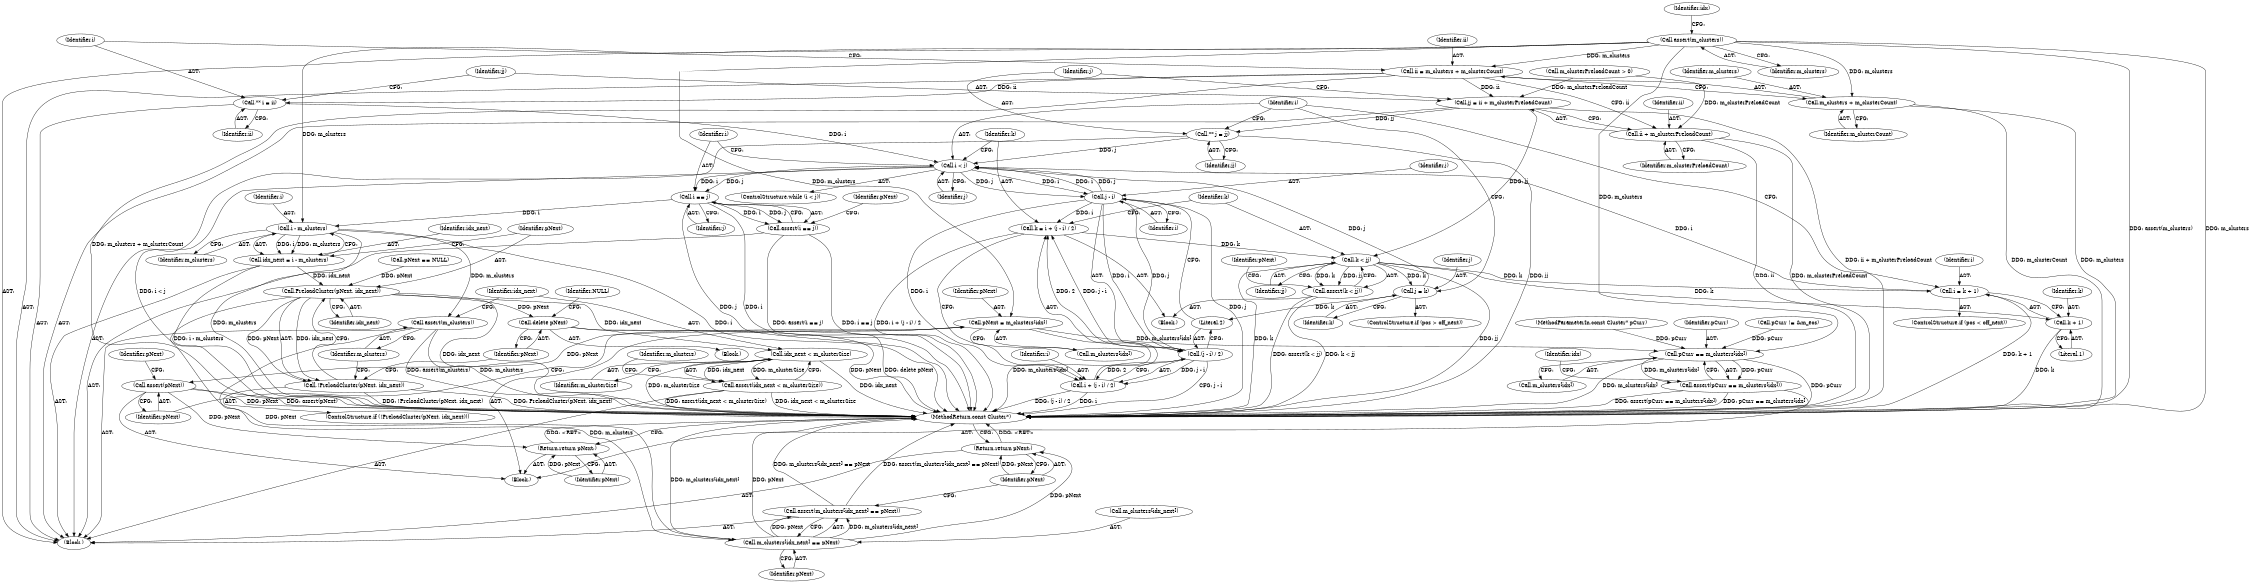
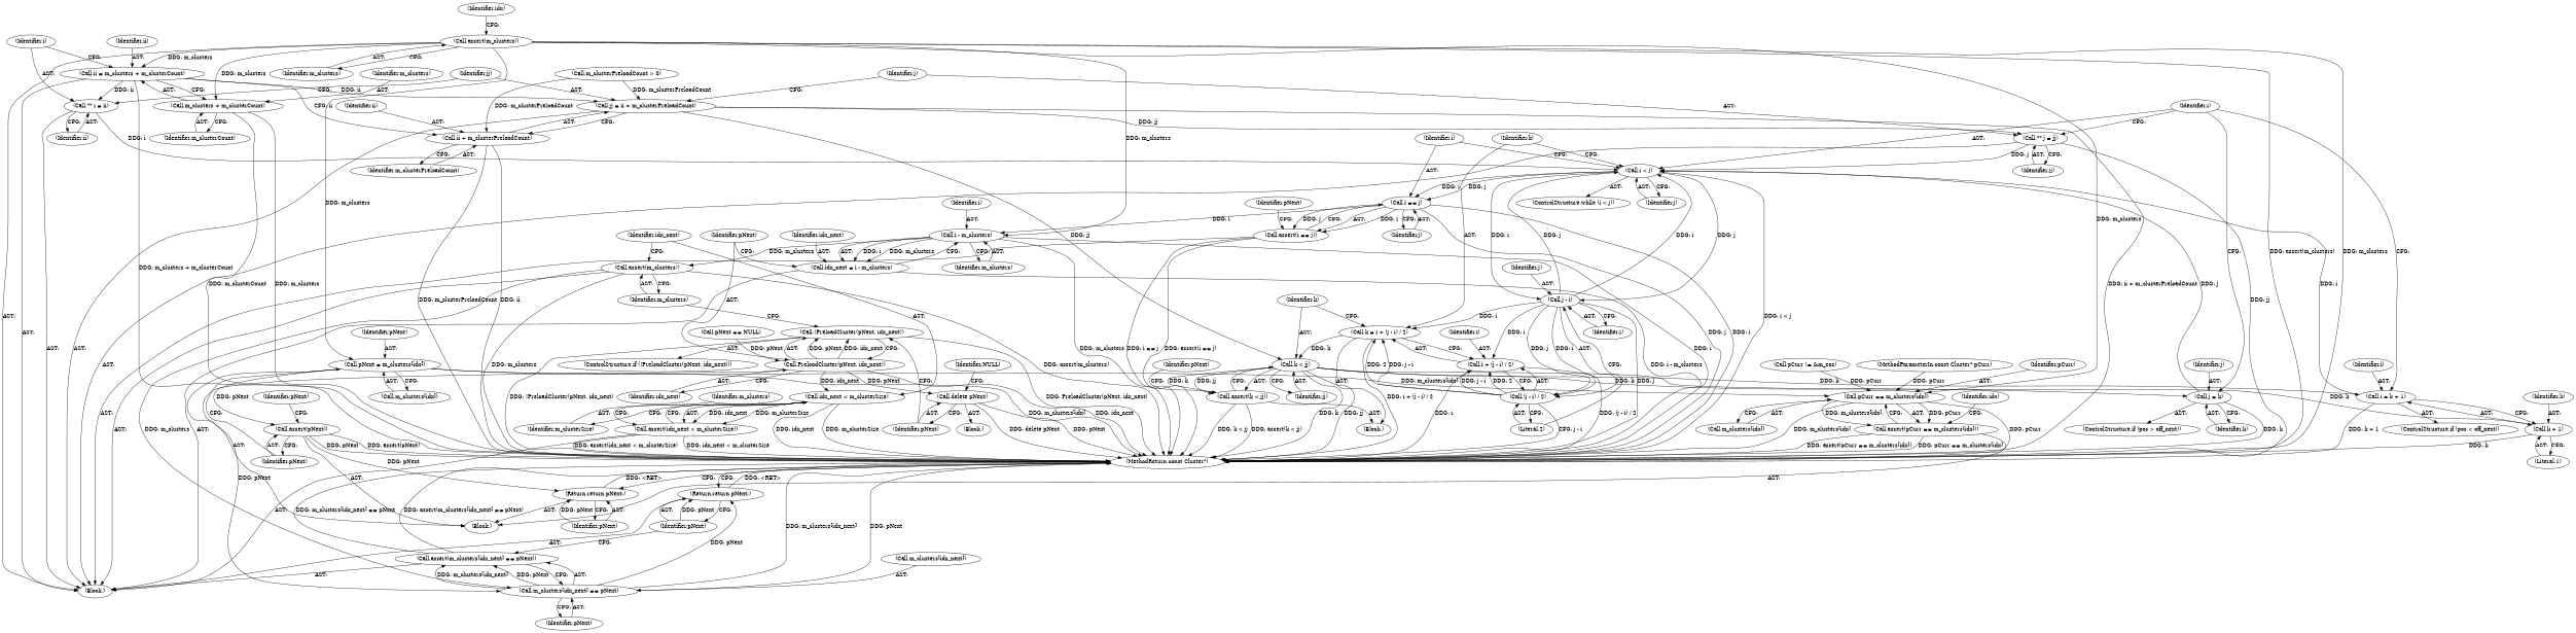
  digraph {
    n1 [label="(Call,assert(m_clusters))"]
    n2 [label="(Call,pCurr == m_clusters[idx])"]
    n3 [label="(Call,pNext = m_clusters[idx])"]
    n4 [label="(Call,ii = m_clusters + m_clusterCount)"]
    n5 [label="(Call,i - m_clusters)"]
    n6 [label="(Call,m_clusters + m_clusterCount)"]
    n7 [label="(MethodReturn,const Cluster*)"]
    n8 [label="(Block,)"]
    n9 [label="(Identifier,m_clusters)"]
    n10 [label="(Call,assert(pCurr == m_clusters[idx]))"]
    n11 [label="(Call,m_clusters[idx])"]
    n12 [label="(Block,)"]
    n13 [label="(Call,assert(pNext))"]
    n14 [label="(Call,m_clusters[idx])"]
    n15 [label="(Call,** i = ii)"]
    n16 [label="(Call,jj = ii + m_clusterPreloadCount)"]
    n17 [label="(Call,ii + m_clusterPreloadCount)"]
    n18 [label="(Call,idx_next = i - m_clusters)"]
    n19 [label="(Call,assert(m_clusters))"]
    n20 [label="(Identifier,m_clusters)"]
    n21 [label="(Identifier,m_clusterCount)"]
    n22 [label="(Return,return pNext;)"]
    n23 [label="(Return,return pNext;)"]
    n24 [label="(Identifier,pNext)"]
    n25 [label="(Identifier,pNext)"]
    n26 [label="(Call,i < j)"]
    n27 [label="(Identifier,ii)"]
    n28 [label="(Call,k < jj)"]
    n29 [label="(Call,** j = jj)"]
    n30 [label="(Identifier,m_clusterPreloadCount)"]
    n31 [label="(Call,j - i)"]
    n32 [label="(Call,i == j)"]
    n33 [label="(ControlStructure,while (i < j))"]
    n34 [label="(Identifier,j)"]
    n35 [label="(Call,k = i + (j - i) / 2)"]
    n36 [label="(Call,i + (j - i) / 2)"]
    n37 [label="(Call,(j - i) / 2)"]
    n38 [label="(Identifier,i)"]
    n39 [label="(Call,assert(i == j))"]
    n40 [label="(Identifier,j)"]
    n41 [label="(Block,)"]
    n42 [label="(Literal,2)"]
    n43 [label="(Call,assert(k < jj))"]
    n44 [label="(Call,i = k + 1)"]
    n45 [label="(Call,k + 1)"]
    n46 [label="(Call,j = k)"]
    n47 [label="(Identifier,jj)"]
    n48 [label="(ControlStructure,if (pos < off_next))"]
    n49 [label="(Literal,1)"]
    n50 [label="(Identifier,k)"]
    n51 [label="(ControlStructure,if (pos > off_next))"]
    n52 [label="(Call,PreloadCluster(pNext, idx_next))"]
    n53 [label="(Call,m_clusters[idx_next] == pNext)"]
    n54 [label="(Identifier,m_clusters)"]
    n55 [label="(Call,!PreloadCluster(pNext, idx_next))"]
    n56 [label="(Call,delete pNext)"]
    n57 [label="(Call,idx_next < m_clusterSize)"]
    n58 [label="(Identifier,idx_next)"]
    n59 [label="(ControlStructure,if (!PreloadCluster(pNext, idx_next)))"]
    n60 [label="(Block,)"]
    n61 [label="(Identifier,pNext)"]
    n62 [label="(Call,assert(idx_next < m_clusterSize))"]
    n63 [label="(Identifier,m_clusterSize)"]
    n64 [label="(Call,assert(m_clusters[idx_next] == pNext))"]
    n65 [label="(Identifier,pNext)"]
    n66 [label="(Identifier,pNext)"]
    n67 [label="(Identifier,jj)"]
    n68 [label="(Identifier,pNext)"]
    n69 [label="(Identifier,pNext)"]
    n70 [label="(Identifier,j)"]
    n71 [label="(Identifier,idx_next)"]
    n72 [label="(Call,pNext == NULL)"]
    n73 [label="(Identifier,ii)"]
    n74 [label="(Identifier,i)"]
    n75 [label="(Identifier,m_clusters)"]
    n76 [label="(Identifier,i)"]
    n77 [label="(Identifier,k)"]
    n78 [label="(Call,m_clusters[idx_next])"]
    n79 [label="(Identifier,ii)"]
    n80 [label="(Identifier,m_clusters)"]
    n81 [label="(Call,m_clusterPreloadCount > 0)"]
    n82 [label="(Identifier,i)"]
    n83 [label="(Identifier,NULL)"]
    n84 [label="(Identifier,i)"]
    n85 [label="(Identifier,pNext)"]
    n86 [label="(MethodParameterIn,const Cluster* pCurr)"]
    n87 [label="(Identifier,i)"]
    n88 [label="(Identifier,idx)"]
    n89 [label="(Identifier,i)"]
    n90 [label="(Identifier,jj)"]
    n91 [label="(Identifier,idx)"]
    n92 [label="(Identifier,j)"]
    n93 [label="(Identifier,pNext)"]
    n94 [label="(Identifier,pCurr)"]
    n95 [label="(Identifier,k)"]
    n96 [label="(Identifier,j)"]
    n97 [label="(Identifier,pNext)"]
    n98 [label="(Identifier,k)"]
    n99 [label="(Call,pCurr != &m_eos)"]
    n100 [label="(Identifier,idx_next)"]
    n1 -> n2 [label="DDG: m_clusters"]
    n1 -> n3 [label="DDG: m_clusters"]
    n1 -> n4 [label="DDG: m_clusters"]
    n1 -> n5 [label="DDG: m_clusters"]
    n1 -> n6 [label="DDG: m_clusters"]
    n1 -> n7 [label="DDG: assert(m_clusters)"]
    n1 -> n7 [label="DDG: m_clusters"]
    n1 -> n8 [label="AST: "]
    n1 -> n9 [label="CFG: "]
    n2 -> n7 [label="DDG: pCurr"]
    n2 -> n7 [label="DDG: m_clusters[idx]"]
    n2 -> n10 [label="AST: "]
    n2 -> n10 [label="DDG: pCurr"]
    n2 -> n10 [label="DDG: m_clusters[idx]"]
    n2 -> n11 [label="CFG: "]
    n3 -> n2 [label="DDG: m_clusters[idx]"]
    n3 -> n7 [label="DDG: m_clusters[idx]"]
    n3 -> n12 [label="AST: "]
    n3 -> n13 [label="DDG: pNext"]
    n3 -> n14 [label="CFG: "]
    n4 -> n6 [label="CFG: "]
    n4 -> n7 [label="DDG: m_clusters + m_clusterCount"]
    n4 -> n8 [label="AST: "]
    n4 -> n15 [label="DDG: ii"]
    n4 -> n16 [label="DDG: ii"]
    n4 -> n17 [label="CFG: ii"]
    n5 -> n7 [label="DDG: i"]
    n5 -> n7 [label="DDG: m_clusters"]
    n5 -> n18 [label="AST: "]
    n5 -> n18 [label="DDG: i"]
    n5 -> n18 [label="DDG: m_clusters"]
    n5 -> n19 [label="DDG: m_clusters"]
    n5 -> n20 [label="CFG: "]
    n6 -> n4 [label="AST: "]
    n6 -> n7 [label="DDG: m_clusterCount"]
    n6 -> n7 [label="DDG: m_clusters"]
    n6 -> n21 [label="CFG: "]
    n7 -> n22 [label="CFG: "]
    n7 -> n23 [label="CFG: "]
    n9 -> n1 [label="AST: "]
    n10 -> n2 [label="CFG: "]
    n10 -> n7 [label="DDG: assert(pCurr == m_clusters[idx])"]
    n10 -> n7 [label="DDG: pCurr == m_clusters[idx]"]
    n10 -> n12 [label="AST: "]
    n11 -> n2 [label="AST: "]
    n13 -> n7 [label="DDG: pNext"]
    n13 -> n7 [label="DDG: assert(pNext)"]
    n13 -> n12 [label="AST: "]
    n13 -> n22 [label="DDG: pNext"]
    n13 -> n24 [label="CFG: "]
    n14 -> n3 [label="AST: "]
    n15 -> n8 [label="AST: "]
    n15 -> n26 [label="DDG: i"]
    n15 -> n27 [label="CFG: "]
    n16 -> n7 [label="DDG: ii + m_clusterPreloadCount"]
    n16 -> n8 [label="AST: "]
    n16 -> n17 [label="CFG: "]
    n16 -> n28 [label="DDG: jj"]
    n16 -> n29 [label="DDG: jj"]
    n17 -> n7 [label="DDG: ii"]
    n17 -> n7 [label="DDG: m_clusterPreloadCount"]
    n17 -> n16 [label="AST: "]
    n17 -> n30 [label="CFG: "]
    n18 -> n5 [label="CFG: "]
    n18 -> n7 [label="DDG: i - m_clusters"]
    n18 -> n8 [label="AST: "]
-   n18 -> n52 [label="DDG: idx_next"]
    n19 -> n7 [label="DDG: m_clusters"]
    n19 -> n7 [label="DDG: assert(m_clusters)"]
    n19 -> n8 [label="AST: "]
    n19 -> n53 [label="DDG: m_clusters"]
    n19 -> n54 [label="CFG: "]
    n20 -> n5 [label="AST: "]
    n21 -> n6 [label="AST: "]
    n22 -> n7 [label="DDG: <RET>"]
    n22 -> n12 [label="AST: "]
    n22 -> n25 [label="CFG: "]
    n23 -> n7 [label="DDG: <RET>"]
    n23 -> n8 [label="AST: "]
    n23 -> n66 [label="CFG: "]
    n24 -> n3 [label="CFG: "]
    n24 -> n13 [label="AST: "]
    n25 -> n22 [label="AST: "]
    n25 -> n22 [label="DDG: pNext"]
    n26 -> n7 [label="DDG: i < j"]
    n26 -> n31 [label="DDG: j"]
    n26 -> n31 [label="DDG: i"]
    n26 -> n32 [label="DDG: i"]
    n26 -> n32 [label="DDG: j"]
    n26 -> n33 [label="AST: "]
    n26 -> n34 [label="CFG: "]
    n27 -> n15 [label="AST: "]
    n28 -> n7 [label="DDG: jj"]
    n28 -> n7 [label="DDG: k"]
    n28 -> n43 [label="AST: "]
    n28 -> n43 [label="DDG: k"]
    n28 -> n43 [label="DDG: jj"]
    n28 -> n44 [label="DDG: k"]
    n28 -> n45 [label="DDG: k"]
    n28 -> n46 [label="DDG: k"]
    n28 -> n47 [label="CFG: "]
    n29 -> n7 [label="DDG: jj"]
    n29 -> n8 [label="AST: "]
    n29 -> n26 [label="DDG: j"]
    n29 -> n67 [label="CFG: "]
    n30 -> n17 [label="AST: "]
    n31 -> n7 [label="DDG: j"]
    n31 -> n26 [label="DDG: i"]
    n31 -> n26 [label="DDG: j"]
    n31 -> n35 [label="DDG: i"]
    n31 -> n36 [label="DDG: i"]
    n31 -> n37 [label="AST: "]
    n31 -> n37 [label="DDG: j"]
    n31 -> n37 [label="DDG: i"]
    n31 -> n38 [label="CFG: "]
    n32 -> n5 [label="DDG: i"]
    n32 -> n7 [label="DDG: j"]
    n32 -> n7 [label="DDG: i"]
    n32 -> n39 [label="AST: "]
    n32 -> n39 [label="DDG: i"]
    n32 -> n39 [label="DDG: j"]
    n32 -> n40 [label="CFG: "]
    n34 -> n26 [label="AST: "]
    n35 -> n7 [label="DDG: i + (j - i) / 2"]
    n35 -> n28 [label="DDG: k"]
    n35 -> n36 [label="CFG: "]
    n35 -> n41 [label="AST: "]
    n36 -> n7 [label="DDG: (j - i) / 2"]
    n36 -> n7 [label="DDG: i"]
    n36 -> n35 [label="AST: "]
    n36 -> n37 [label="CFG: "]
    n37 -> n7 [label="CFG: j - i"]
    n37 -> n35 [label="DDG: j - i"]
    n37 -> n35 [label="DDG: 2"]
    n37 -> n36 [label="AST: "]
    n37 -> n36 [label="DDG: j - i"]
    n37 -> n36 [label="DDG: 2"]
    n37 -> n42 [label="CFG: "]
    n38 -> n31 [label="AST: "]
    n39 -> n7 [label="DDG: assert(i == j)"]
    n39 -> n7 [label="DDG: i == j"]
    n39 -> n8 [label="AST: "]
    n39 -> n32 [label="CFG: "]
    n40 -> n32 [label="AST: "]
    n42 -> n31 [label="CFG: "]
    n42 -> n37 [label="AST: "]
    n43 -> n7 [label="DDG: k < jj"]
    n43 -> n7 [label="DDG: assert(k < jj)"]
    n43 -> n28 [label="CFG: "]
    n43 -> n41 [label="AST: "]
    n44 -> n7 [label="DDG: k + 1"]
    n44 -> n26 [label="DDG: i"]
    n44 -> n45 [label="CFG: "]
    n44 -> n48 [label="AST: "]
    n45 -> n7 [label="DDG: k"]
    n45 -> n44 [label="AST: "]
    n45 -> n49 [label="CFG: "]
-   n46 -> n42 [label="DDG: k"]
+   n46 -> n7 [label="DDG: k"]
    n46 -> n26 [label="DDG: j"]
    n46 -> n50 [label="CFG: "]
    n46 -> n51 [label="AST: "]
    n47 -> n28 [label="AST: "]
    n49 -> n45 [label="AST: "]
    n50 -> n46 [label="AST: "]
    n52 -> n7 [label="DDG: idx_next"]
    n52 -> n53 [label="DDG: pNext"]
    n52 -> n55 [label="AST: "]
    n52 -> n55 [label="DDG: pNext"]
    n52 -> n55 [label="DDG: idx_next"]
    n52 -> n56 [label="DDG: pNext"]
    n52 -> n57 [label="DDG: idx_next"]
    n52 -> n58 [label="CFG: "]
    n53 -> n7 [label="DDG: m_clusters[idx_next]"]
    n53 -> n7 [label="DDG: pNext"]
    n53 -> n23 [label="DDG: pNext"]
    n53 -> n64 [label="AST: "]
    n53 -> n64 [label="DDG: m_clusters[idx_next]"]
    n53 -> n64 [label="DDG: pNext"]
    n53 -> n65 [label="CFG: "]
    n54 -> n19 [label="AST: "]
    n54 -> n55 [label="CFG: "]
    n55 -> n7 [label="DDG: PreloadCluster(pNext, idx_next)"]
    n55 -> n7 [label="DDG: !PreloadCluster(pNext, idx_next)"]
    n55 -> n52 [label="CFG: "]
    n55 -> n59 [label="AST: "]
    n56 -> n7 [label="DDG: delete pNext"]
    n56 -> n7 [label="DDG: pNext"]
    n56 -> n60 [label="AST: "]
    n56 -> n61 [label="CFG: "]
    n57 -> n7 [label="DDG: idx_next"]
    n57 -> n7 [label="DDG: m_clusterSize"]
    n57 -> n62 [label="AST: "]
    n57 -> n62 [label="DDG: idx_next"]
    n57 -> n62 [label="DDG: m_clusterSize"]
    n57 -> n63 [label="CFG: "]
    n58 -> n52 [label="AST: "]
    n61 -> n55 [label="CFG: "]
    n61 -> n56 [label="AST: "]
    n62 -> n7 [label="DDG: assert(idx_next < m_clusterSize)"]
    n62 -> n7 [label="DDG: idx_next < m_clusterSize"]
    n62 -> n8 [label="AST: "]
    n62 -> n57 [label="CFG: "]
    n63 -> n57 [label="AST: "]
    n64 -> n7 [label="DDG: m_clusters[idx_next] == pNext"]
    n64 -> n7 [label="DDG: assert(m_clusters[idx_next] == pNext)"]
    n64 -> n8 [label="AST: "]
    n64 -> n53 [label="CFG: "]
    n65 -> n53 [label="AST: "]
    n66 -> n23 [label="AST: "]
    n66 -> n23 [label="DDG: pNext"]
    n66 -> n64 [label="CFG: "]
    n67 -> n29 [label="AST: "]
    n68 -> n39 [label="CFG: "]
    n69 -> n13 [label="CFG: "]
    n70 -> n16 [label="CFG: "]
    n70 -> n29 [label="AST: "]
    n71 -> n19 [label="CFG: "]
    n71 -> n57 [label="AST: "]
    n72 -> n52 [label="DDG: pNext"]
    n73 -> n4 [label="AST: "]
    n74 -> n26 [label="AST: "]
    n74 -> n29 [label="CFG: "]
    n74 -> n44 [label="CFG: "]
    n74 -> n46 [label="CFG: "]
    n75 -> n6 [label="AST: "]
    n76 -> n4 [label="CFG: "]
    n76 -> n15 [label="AST: "]
    n77 -> n45 [label="AST: "]
    n78 -> n53 [label="AST: "]
    n79 -> n17 [label="AST: "]
    n80 -> n62 [label="CFG: "]
    n81 -> n16 [label="DDG: m_clusterPreloadCount"]
    n81 -> n17 [label="DDG: m_clusterPreloadCount"]
    n82 -> n26 [label="CFG: "]
    n82 -> n32 [label="AST: "]
    n83 -> n56 [label="CFG: "]
    n84 -> n5 [label="AST: "]
    n85 -> n3 [label="AST: "]
    n86 -> n2 [label="DDG: pCurr"]
    n87 -> n36 [label="AST: "]
    n88 -> n10 [label="CFG: "]
    n89 -> n44 [label="AST: "]
    n90 -> n15 [label="CFG: "]
    n90 -> n16 [label="AST: "]
    n91 -> n1 [label="CFG: "]
    n92 -> n46 [label="AST: "]
    n93 -> n43 [label="CFG: "]
    n94 -> n2 [label="AST: "]
    n95 -> n28 [label="AST: "]
    n95 -> n35 [label="CFG: "]
    n96 -> n31 [label="AST: "]
    n97 -> n18 [label="CFG: "]
    n97 -> n52 [label="AST: "]
    n98 -> n26 [label="CFG: "]
    n98 -> n35 [label="AST: "]
    n99 -> n2 [label="DDG: pCurr"]
    n100 -> n18 [label="AST: "]
  }
